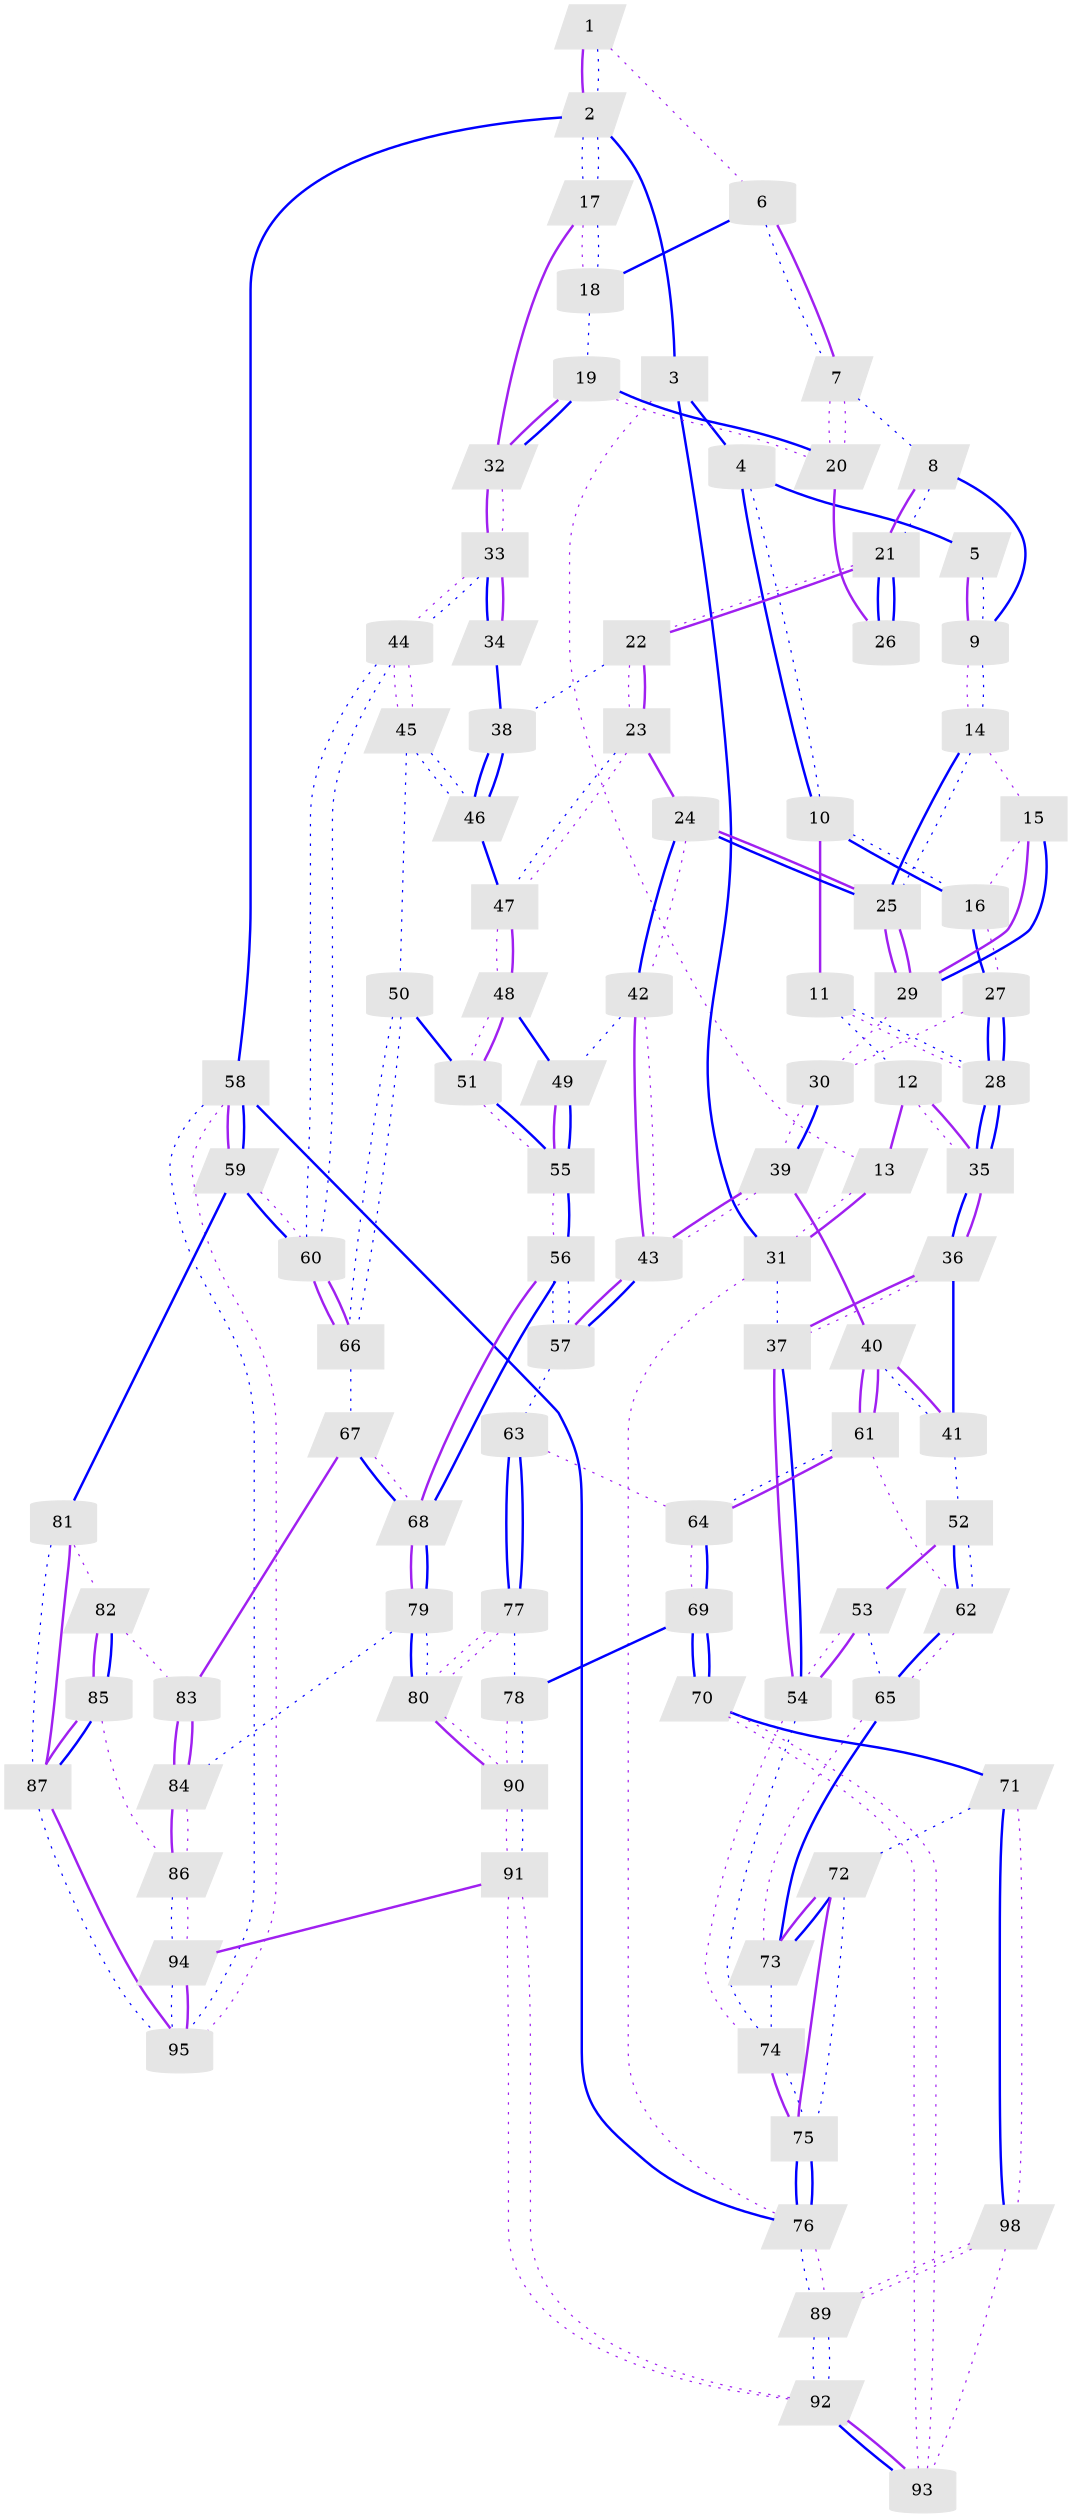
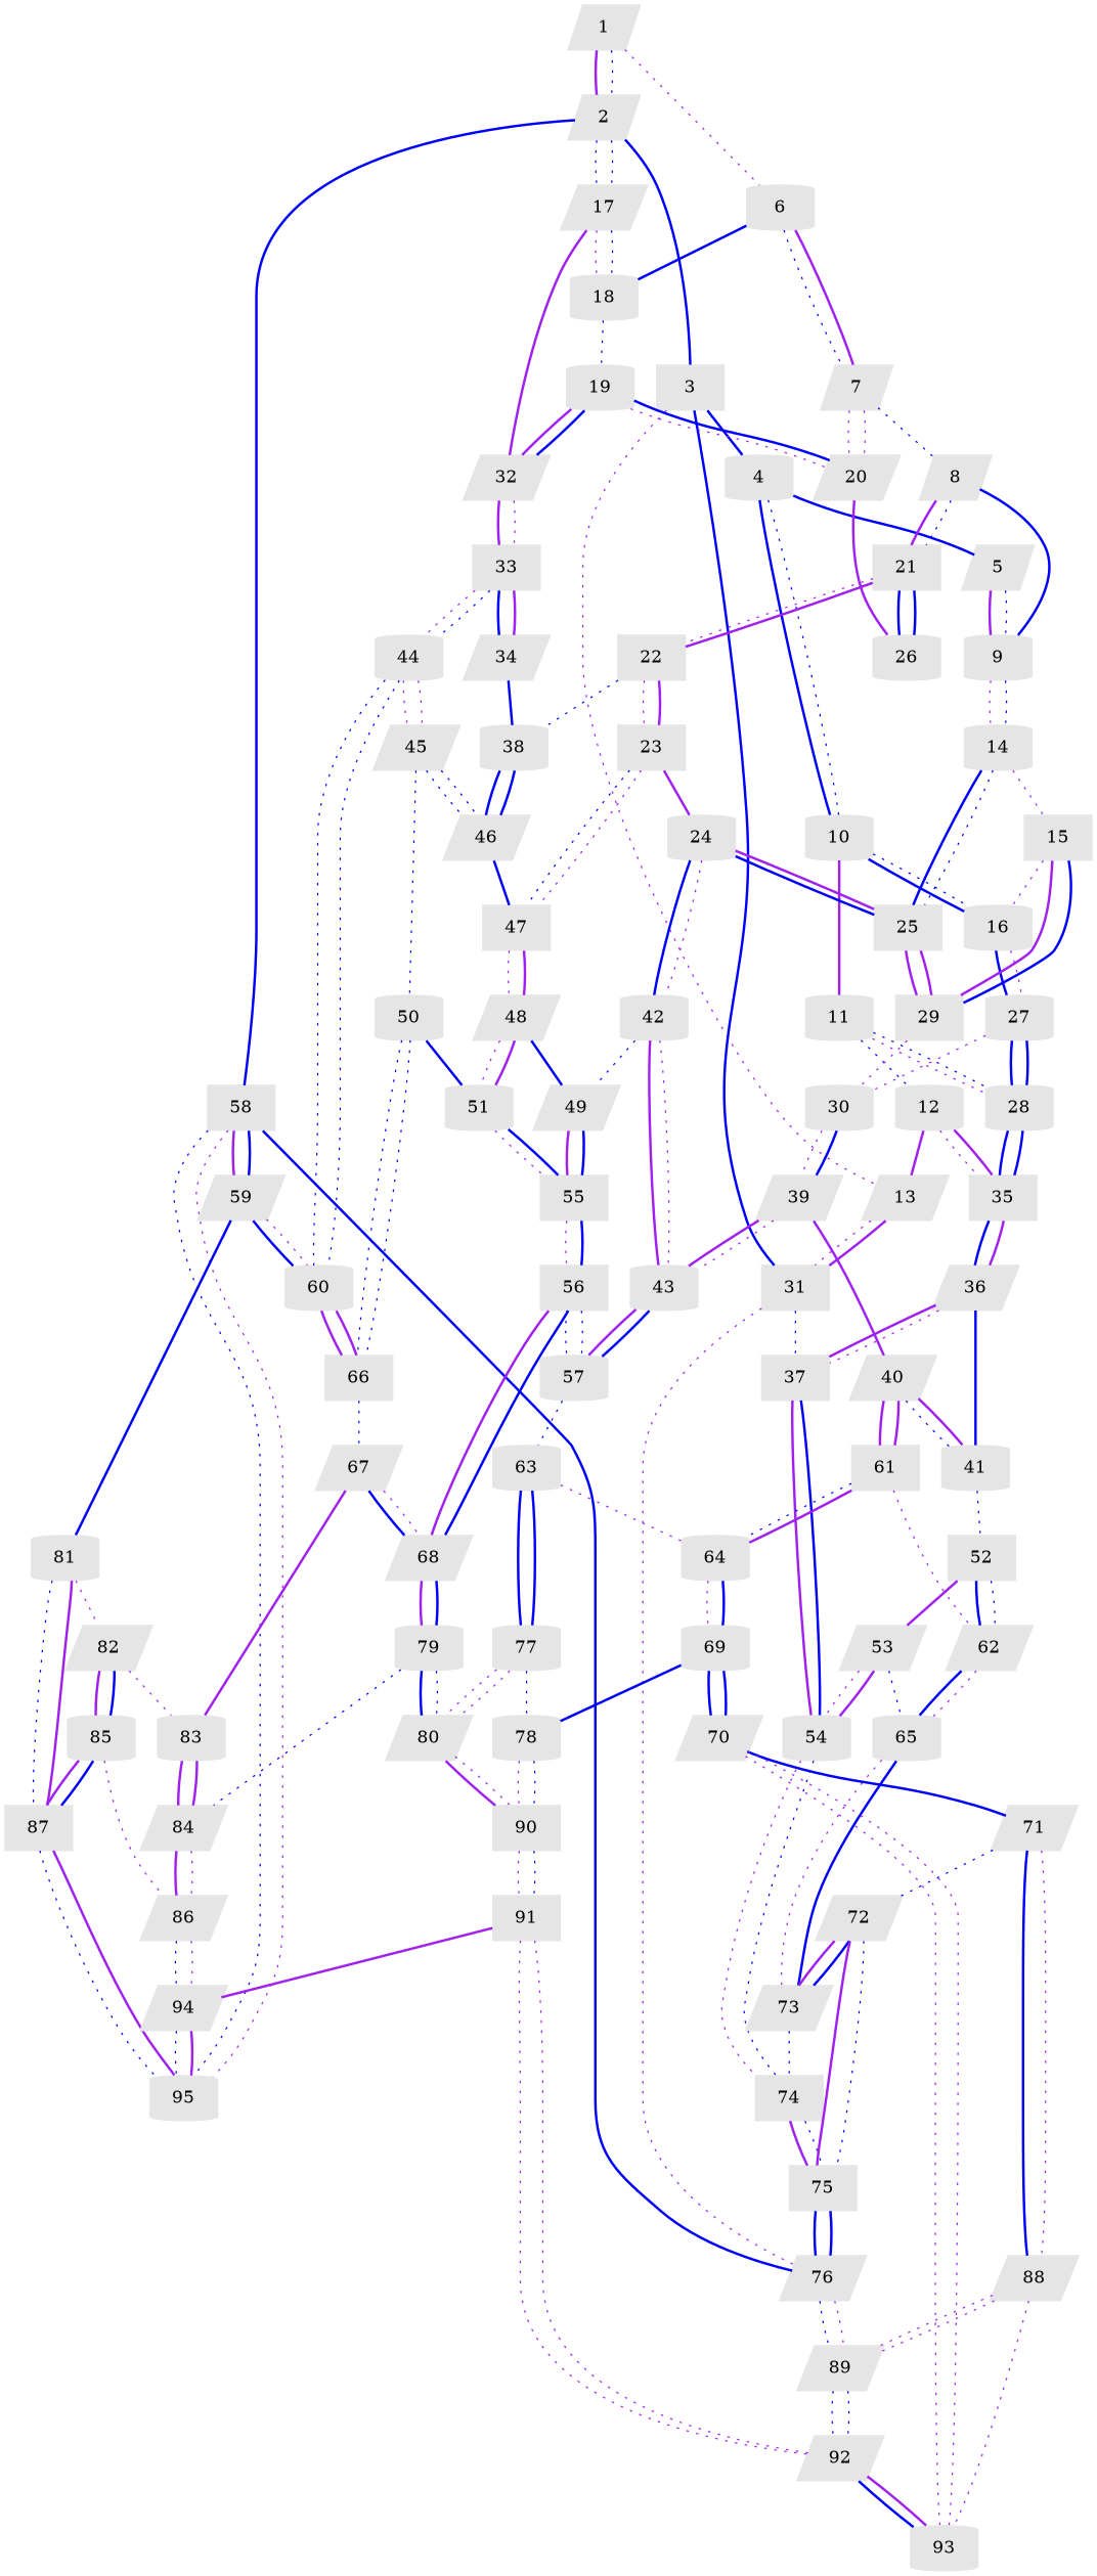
  graph {
    node [color=gray90 shape=cylinder style=filled]
    edge [color=purple style=bold]
    1 [shape=parallelogram]
    2 [shape=parallelogram]
    6
    3 [shape=box]
    17 [shape=parallelogram]
    58 [shape=box]
    7 [shape=parallelogram]
    18
    4
    13 [shape=parallelogram]
    31 [shape=box]
    32 [shape=parallelogram]
    76 [shape=parallelogram]
    59 [shape=parallelogram]
    95
    5 [shape=parallelogram]
    10
    37 [shape=box]
    9
    11
    16
    14
    8 [shape=parallelogram]
    20 [shape=parallelogram]
    19
    21 [shape=box]
    26
    22 [shape=box]
    15 [shape=box]
    25 [shape=box]
    12
    28
    27
    35 [shape=box]
    36 [shape=parallelogram]
    29 [shape=box]
    30
    33 [shape=box]
    23 [shape=box]
    38
    24
    47 [shape=box]
    46 [shape=parallelogram]
    42
    48 [shape=parallelogram]
    43
    49 [shape=parallelogram]
    34 [shape=parallelogram]
    39 [shape=parallelogram]
    40 [shape=parallelogram]
    54
    89 [shape=parallelogram]
    44
    45 [shape=parallelogram]
    60
    41
    52 [shape=box]
    74 [shape=box]
    61 [shape=box]
    57
    62 [shape=parallelogram]
    64
    53 [shape=parallelogram]
    55 [shape=box]
    63
    50
    66 [shape=box]
    51
    56 [shape=box]
    67 [shape=parallelogram]
    65
    73 [shape=parallelogram]
    75 [shape=box]
    68 [shape=parallelogram]
    79
    77
    81
    82 [shape=parallelogram]
    87 [shape=box]
    69
    78
    80 [shape=parallelogram]
    70 [shape=parallelogram]
    83
    84 [shape=parallelogram]
    71 [shape=parallelogram]
    93
    90 [shape=box]
    72 [shape=parallelogram]
-   88 [shape=parallelogram label=98]
+   88 [shape=parallelogram]
    92 [shape=parallelogram]
    91 [shape=box]
    86 [shape=parallelogram]
    85
    94 [shape=parallelogram]
    1 -- 2
    1 -- 2 [color=blue style=dotted]
    1 -- 6 [style=dotted]
    2 -- 3 [color=blue]
    2 -- 17 [color=blue style=dotted]
    2 -- 17 [color=blue style=dotted]
    2 -- 58 [color=blue]
    6 -- 7 [color=blue style=dotted]
    6 -- 7
    6 -- 18 [color=blue]
    3 -- 4 [color=blue]
    3 -- 13 [style=dotted]
    3 -- 31 [color=blue]
    17 -- 18 [style=dotted]
    17 -- 18 [color=blue style=dotted]
    17 -- 32
    58 -- 76 [color=blue]
    58 -- 59
    58 -- 59 [color=blue]
    58 -- 95 [color=blue style=dotted]
    58 -- 95 [style=dotted]
    7 -- 8 [color=blue style=dotted]
    7 -- 20 [style=dotted]
    7 -- 20 [style=dotted]
    18 -- 19 [color=blue style=dotted]
    4 -- 5 [color=blue]
    4 -- 10 [color=blue]
    4 -- 10 [color=blue style=dotted]
    13 -- 31 [style=dotted]
    13 -- 31
    31 -- 76 [style=dotted]
    31 -- 37 [color=blue style=dotted]
    32 -- 33
    32 -- 33 [style=dotted]
    76 -- 89 [color=blue style=dotted]
    76 -- 89 [style=dotted]
    59 -- 60 [color=blue]
    59 -- 60 [style=dotted]
    59 -- 81 [color=blue]
    5 -- 9
    5 -- 9 [color=blue style=dotted]
    10 -- 11
    10 -- 16 [color=blue]
    10 -- 16 [color=blue style=dotted]
    37 -- 54
    37 -- 54 [color=blue]
    9 -- 14 [style=dotted]
    9 -- 14 [color=blue style=dotted]
    11 -- 12 [color=blue style=dotted]
    11 -- 28 [style=dotted]
    11 -- 28 [color=blue style=dotted]
    16 -- 27 [color=blue]
    16 -- 27 [style=dotted]
    14 -- 15 [style=dotted]
    14 -- 25 [color=blue]
    14 -- 25 [color=blue style=dotted]
    8 -- 9 [color=blue]
    8 -- 21
    8 -- 21 [color=blue style=dotted]
    20 -- 26
    19 -- 32
    19 -- 32 [color=blue]
    19 -- 20 [style=dotted]
    19 -- 20 [color=blue]
    21 -- 26 [color=blue]
    21 -- 26 [color=blue]
    21 -- 22 [style=dotted]
    21 -- 22
    22 -- 23 [style=dotted]
    22 -- 23
    22 -- 38 [color=blue style=dotted]
    15 -- 16 [style=dotted]
    15 -- 29
    15 -- 29 [color=blue]
    25 -- 29
    25 -- 29
    12 -- 13
    12 -- 35 [style=dotted]
    12 -- 35
    28 -- 35 [color=blue]
    28 -- 35 [color=blue]
    27 -- 28 [color=blue]
    27 -- 28 [color=blue]
    27 -- 30 [style=dotted]
    35 -- 36 [color=blue]
    35 -- 36
    36 -- 37
    36 -- 37 [style=dotted]
    36 -- 41 [color=blue]
    29 -- 30 [style=dotted]
    30 -- 39 [style=dotted]
    30 -- 39 [color=blue]
    33 -- 34 [color=blue]
    33 -- 34
    33 -- 44 [style=dotted]
    33 -- 44 [color=blue style=dotted]
    23 -- 24
    23 -- 47 [color=blue style=dotted]
    23 -- 47 [style=dotted]
    38 -- 46 [color=blue]
    38 -- 46 [color=blue]
    24 -- 25 [color=blue]
    24 -- 25
    24 -- 42 [color=blue]
    24 -- 42 [style=dotted]
    47 -- 48 [style=dotted]
    47 -- 48
    46 -- 47 [color=blue]
    42 -- 43
    42 -- 43 [style=dotted]
    42 -- 49 [color=blue style=dotted]
    48 -- 49 [color=blue]
    48 -- 51 [style=dotted]
    48 -- 51
    43 -- 57
    43 -- 57 [color=blue]
    49 -- 55
    49 -- 55 [color=blue]
    34 -- 38 [color=blue]
    39 -- 43
    39 -- 43 [style=dotted]
    39 -- 40
    40 -- 41 [color=blue style=dotted]
    40 -- 41
    40 -- 61
    40 -- 61
    54 -- 74 [style=dotted]
    54 -- 74 [color=blue style=dotted]
    89 -- 92 [color=blue style=dotted]
    89 -- 92 [color=blue style=dotted]
    44 -- 45 [style=dotted]
    44 -- 45 [style=dotted]
    44 -- 60 [color=blue style=dotted]
    44 -- 60 [color=blue style=dotted]
    45 -- 46 [color=blue style=dotted]
    45 -- 46 [color=blue style=dotted]
    45 -- 50 [color=blue style=dotted]
    60 -- 66
    60 -- 66
    41 -- 52 [color=blue style=dotted]
    52 -- 62 [color=blue]
    52 -- 62 [color=blue style=dotted]
    52 -- 53
    74 -- 75
    74 -- 75 [color=blue style=dotted]
    61 -- 62 [style=dotted]
    61 -- 64 [color=blue style=dotted]
    61 -- 64
    57 -- 63 [color=blue style=dotted]
    62 -- 65 [color=blue]
    62 -- 65 [style=dotted]
    64 -- 69 [style=dotted]
    64 -- 69 [color=blue]
    53 -- 54 [style=dotted]
    53 -- 54
    53 -- 65 [color=blue style=dotted]
    55 -- 56 [style=dotted]
    55 -- 56 [color=blue]
    63 -- 64 [style=dotted]
    63 -- 77 [color=blue]
    63 -- 77 [color=blue]
    50 -- 66 [color=blue style=dotted]
    50 -- 66 [color=blue style=dotted]
    50 -- 51 [color=blue]
    66 -- 67 [color=blue style=dotted]
    51 -- 55 [style=dotted]
    51 -- 55 [color=blue]
    56 -- 57 [color=blue style=dotted]
    56 -- 57 [color=blue style=dotted]
    56 -- 68
    56 -- 68 [color=blue]
    67 -- 68 [color=blue]
    67 -- 68 [style=dotted]
    67 -- 83
    65 -- 73 [style=dotted]
    65 -- 73 [color=blue]
    73 -- 74 [color=blue style=dotted]
    75 -- 76 [color=blue]
    75 -- 76 [color=blue]
    68 -- 79
    68 -- 79 [color=blue]
    79 -- 80 [color=blue]
    79 -- 80 [color=blue style=dotted]
    79 -- 84 [color=blue style=dotted]
    77 -- 78 [color=blue style=dotted]
    77 -- 80 [style=dotted]
    77 -- 80 [style=dotted]
    81 -- 82 [style=dotted]
    81 -- 87 [color=blue style=dotted]
    81 -- 87
    82 -- 83 [style=dotted]
    82 -- 85
    82 -- 85 [color=blue]
    87 -- 95 [color=blue style=dotted]
    87 -- 95
    69 -- 78 [color=blue]
    69 -- 70 [color=blue]
    69 -- 70 [color=blue]
    78 -- 90 [style=dotted]
    78 -- 90 [color=blue style=dotted]
    80 -- 90
    80 -- 90 [style=dotted]
    70 -- 71 [color=blue]
    70 -- 93 [style=dotted]
    70 -- 93 [style=dotted]
    83 -- 84
    83 -- 84
    84 -- 86
    84 -- 86 [style=dotted]
    71 -- 72 [color=blue style=dotted]
    71 -- 88 [color=blue]
    71 -- 88 [style=dotted]
    90 -- 91 [style=dotted]
    90 -- 91 [color=blue style=dotted]
    72 -- 73
    72 -- 73 [color=blue]
    72 -- 75
    72 -- 75 [color=blue style=dotted]
    88 -- 89 [style=dotted]
    88 -- 89 [style=dotted]
    88 -- 93 [style=dotted]
    92 -- 93 [color=blue]
    92 -- 93
    91 -- 92 [style=dotted]
    91 -- 92 [style=dotted]
    91 -- 94
    86 -- 94 [color=blue style=dotted]
    86 -- 94 [style=dotted]
    85 -- 87
    85 -- 87 [color=blue]
    85 -- 86 [style=dotted]
    94 -- 95 [color=blue style=dotted]
    94 -- 95
  }
